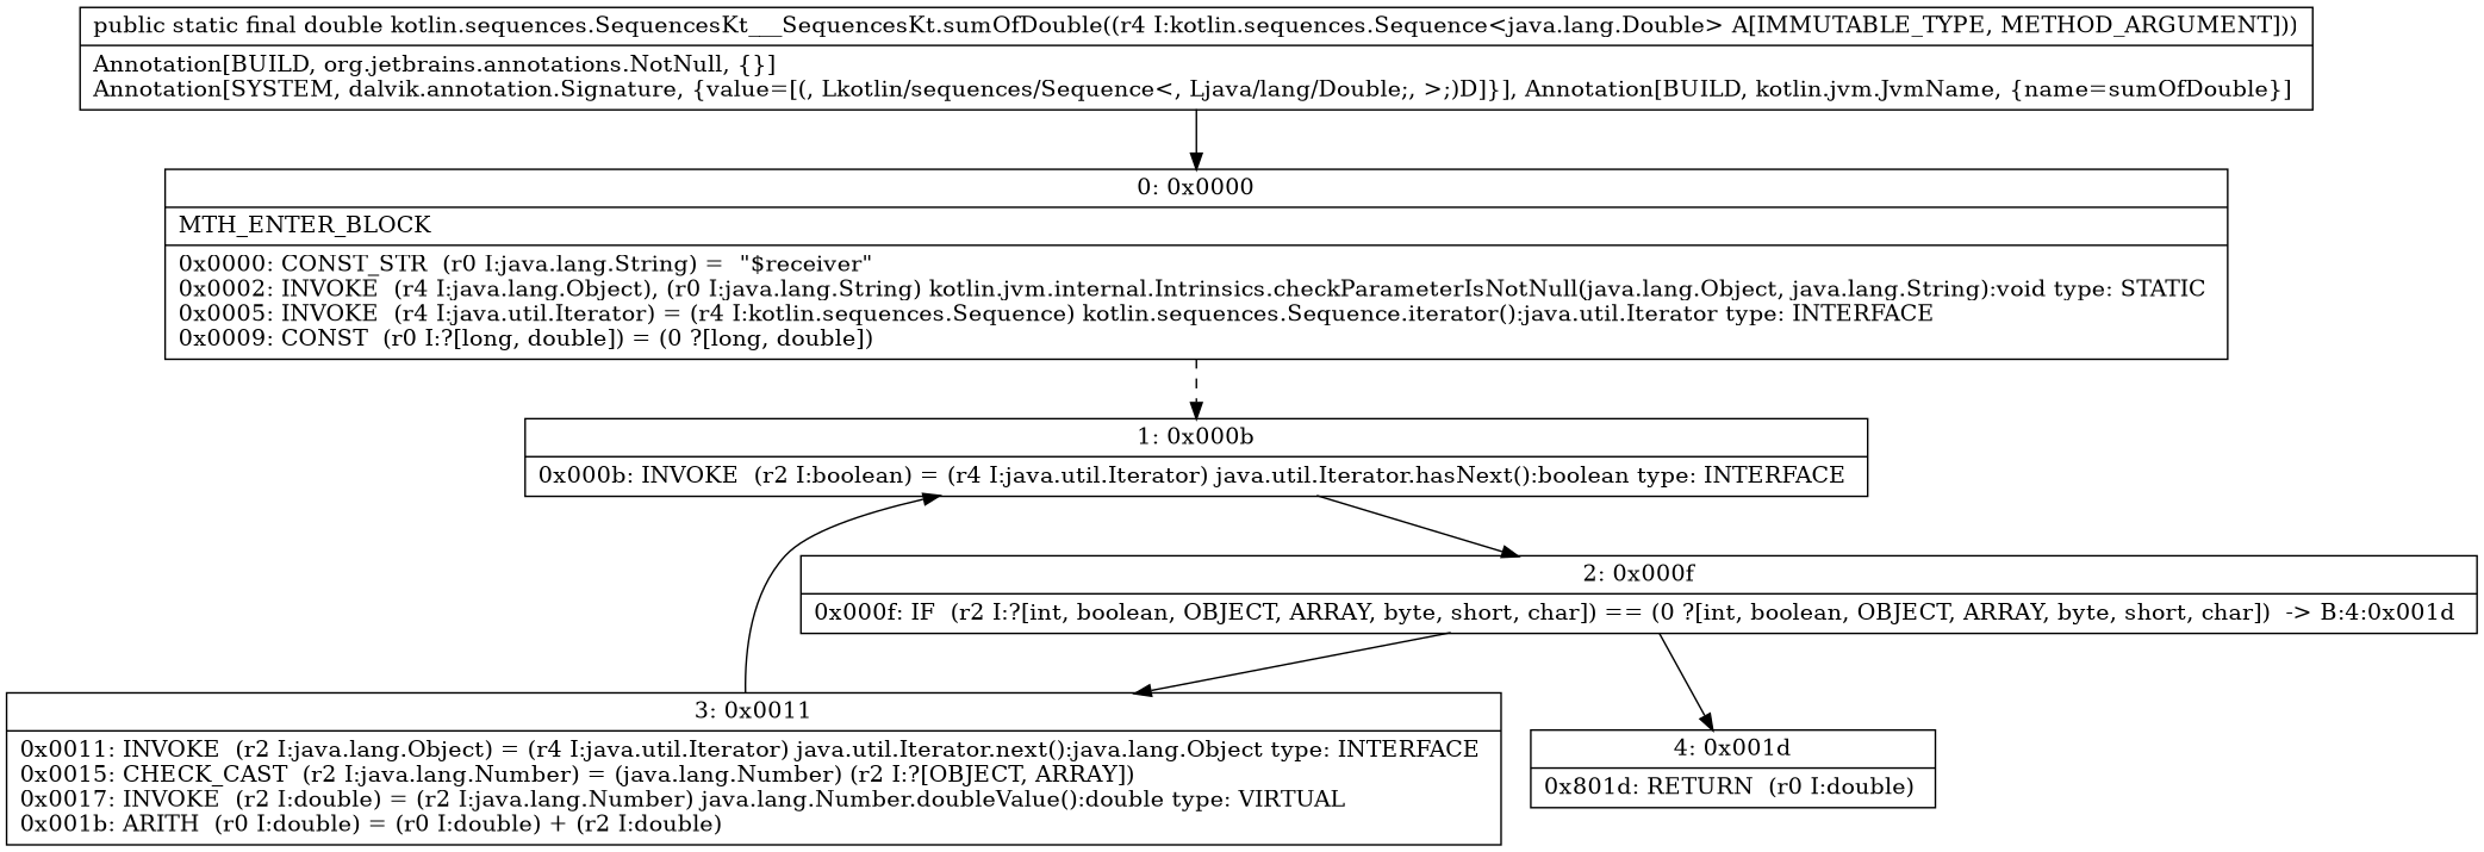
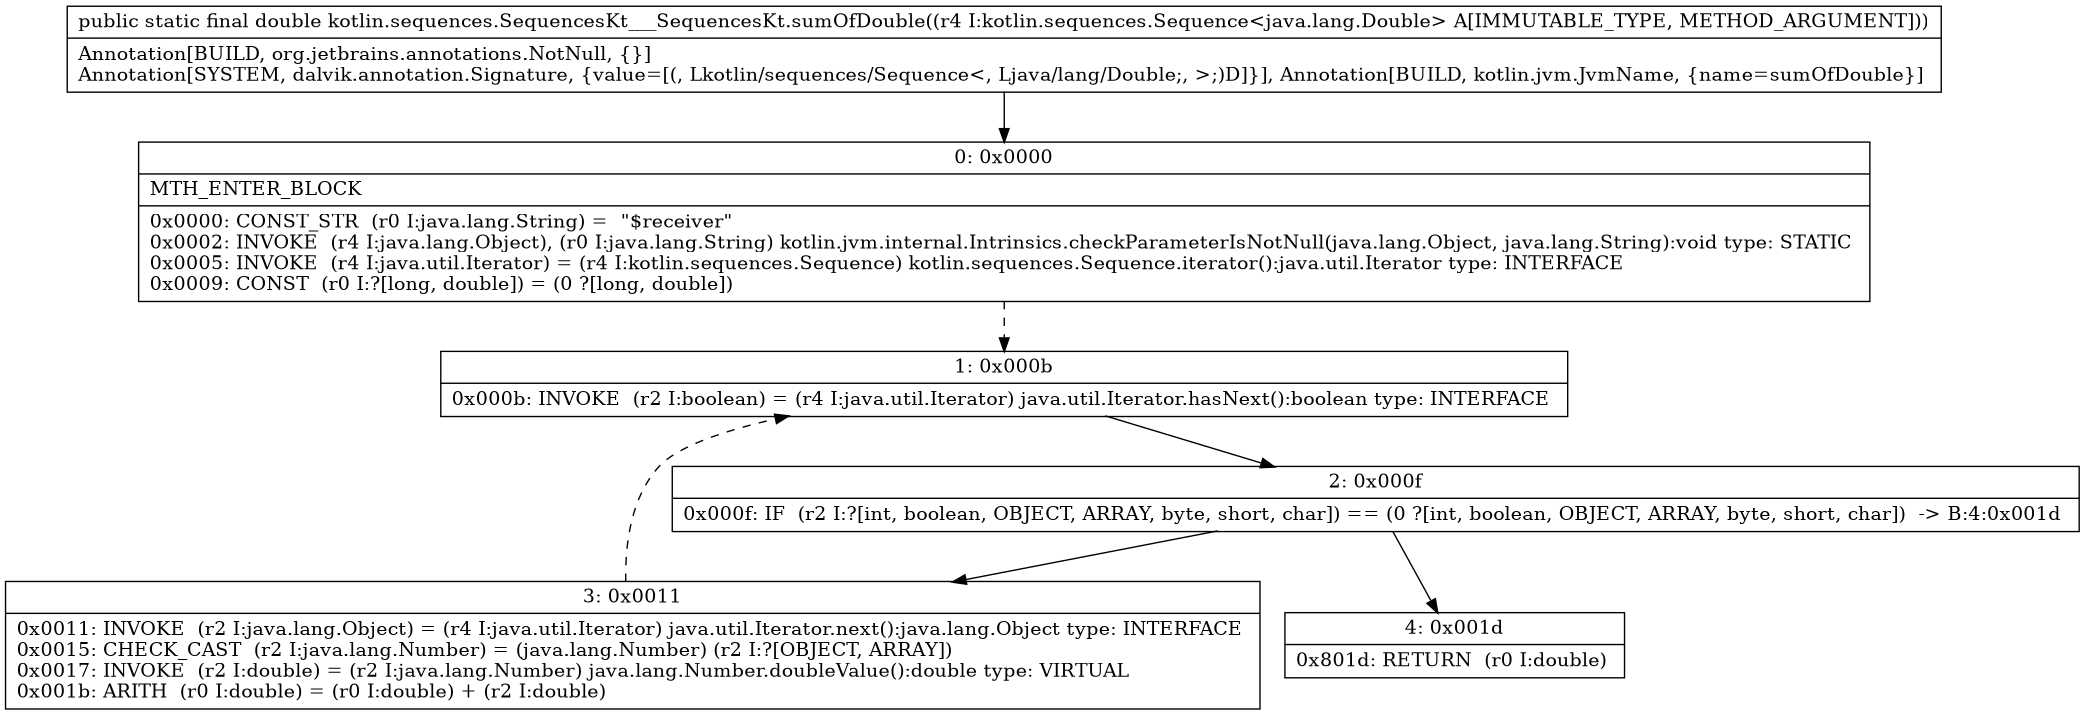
  digraph {
    node [shape=record]
    edge [style=solid]
    n1 [label="{0\:\ 0x0000|MTH_ENTER_BLOCK\l|0x0000: CONST_STR  (r0 I:java.lang.String) =  \"$receiver\" \l0x0002: INVOKE  (r4 I:java.lang.Object), (r0 I:java.lang.String) kotlin.jvm.internal.Intrinsics.checkParameterIsNotNull(java.lang.Object, java.lang.String):void type: STATIC \l0x0005: INVOKE  (r4 I:java.util.Iterator) = (r4 I:kotlin.sequences.Sequence) kotlin.sequences.Sequence.iterator():java.util.Iterator type: INTERFACE \l0x0009: CONST  (r0 I:?[long, double]) = (0 ?[long, double]) \l}"]
    n2 [label="{1\:\ 0x000b|0x000b: INVOKE  (r2 I:boolean) = (r4 I:java.util.Iterator) java.util.Iterator.hasNext():boolean type: INTERFACE \l}"]
    n3 [label="{2\:\ 0x000f|0x000f: IF  (r2 I:?[int, boolean, OBJECT, ARRAY, byte, short, char]) == (0 ?[int, boolean, OBJECT, ARRAY, byte, short, char])  \-\> B:4:0x001d \l}"]
    n4 [label="{3\:\ 0x0011|0x0011: INVOKE  (r2 I:java.lang.Object) = (r4 I:java.util.Iterator) java.util.Iterator.next():java.lang.Object type: INTERFACE \l0x0015: CHECK_CAST  (r2 I:java.lang.Number) = (java.lang.Number) (r2 I:?[OBJECT, ARRAY]) \l0x0017: INVOKE  (r2 I:double) = (r2 I:java.lang.Number) java.lang.Number.doubleValue():double type: VIRTUAL \l0x001b: ARITH  (r0 I:double) = (r0 I:double) + (r2 I:double) \l}"]
    n5 [label="{4\:\ 0x001d|0x801d: RETURN  (r0 I:double) \l}"]
    n6 [label="{public static final double kotlin.sequences.SequencesKt___SequencesKt.sumOfDouble((r4 I:kotlin.sequences.Sequence\<java.lang.Double\> A[IMMUTABLE_TYPE, METHOD_ARGUMENT]))  | Annotation[BUILD, org.jetbrains.annotations.NotNull, \{\}]\lAnnotation[SYSTEM, dalvik.annotation.Signature, \{value=[(, Lkotlin\/sequences\/Sequence\<, Ljava\/lang\/Double;, \>;)D]\}], Annotation[BUILD, kotlin.jvm.JvmName, \{name=sumOfDouble\}]\l}"]
    n1 -> n2 [style=dashed]
    n2 -> n3
    n3 -> n4
    n3 -> n5
-   n4 -> n2
+   n4 -> n2 [style=dashed]
    n6 -> n1
  }
